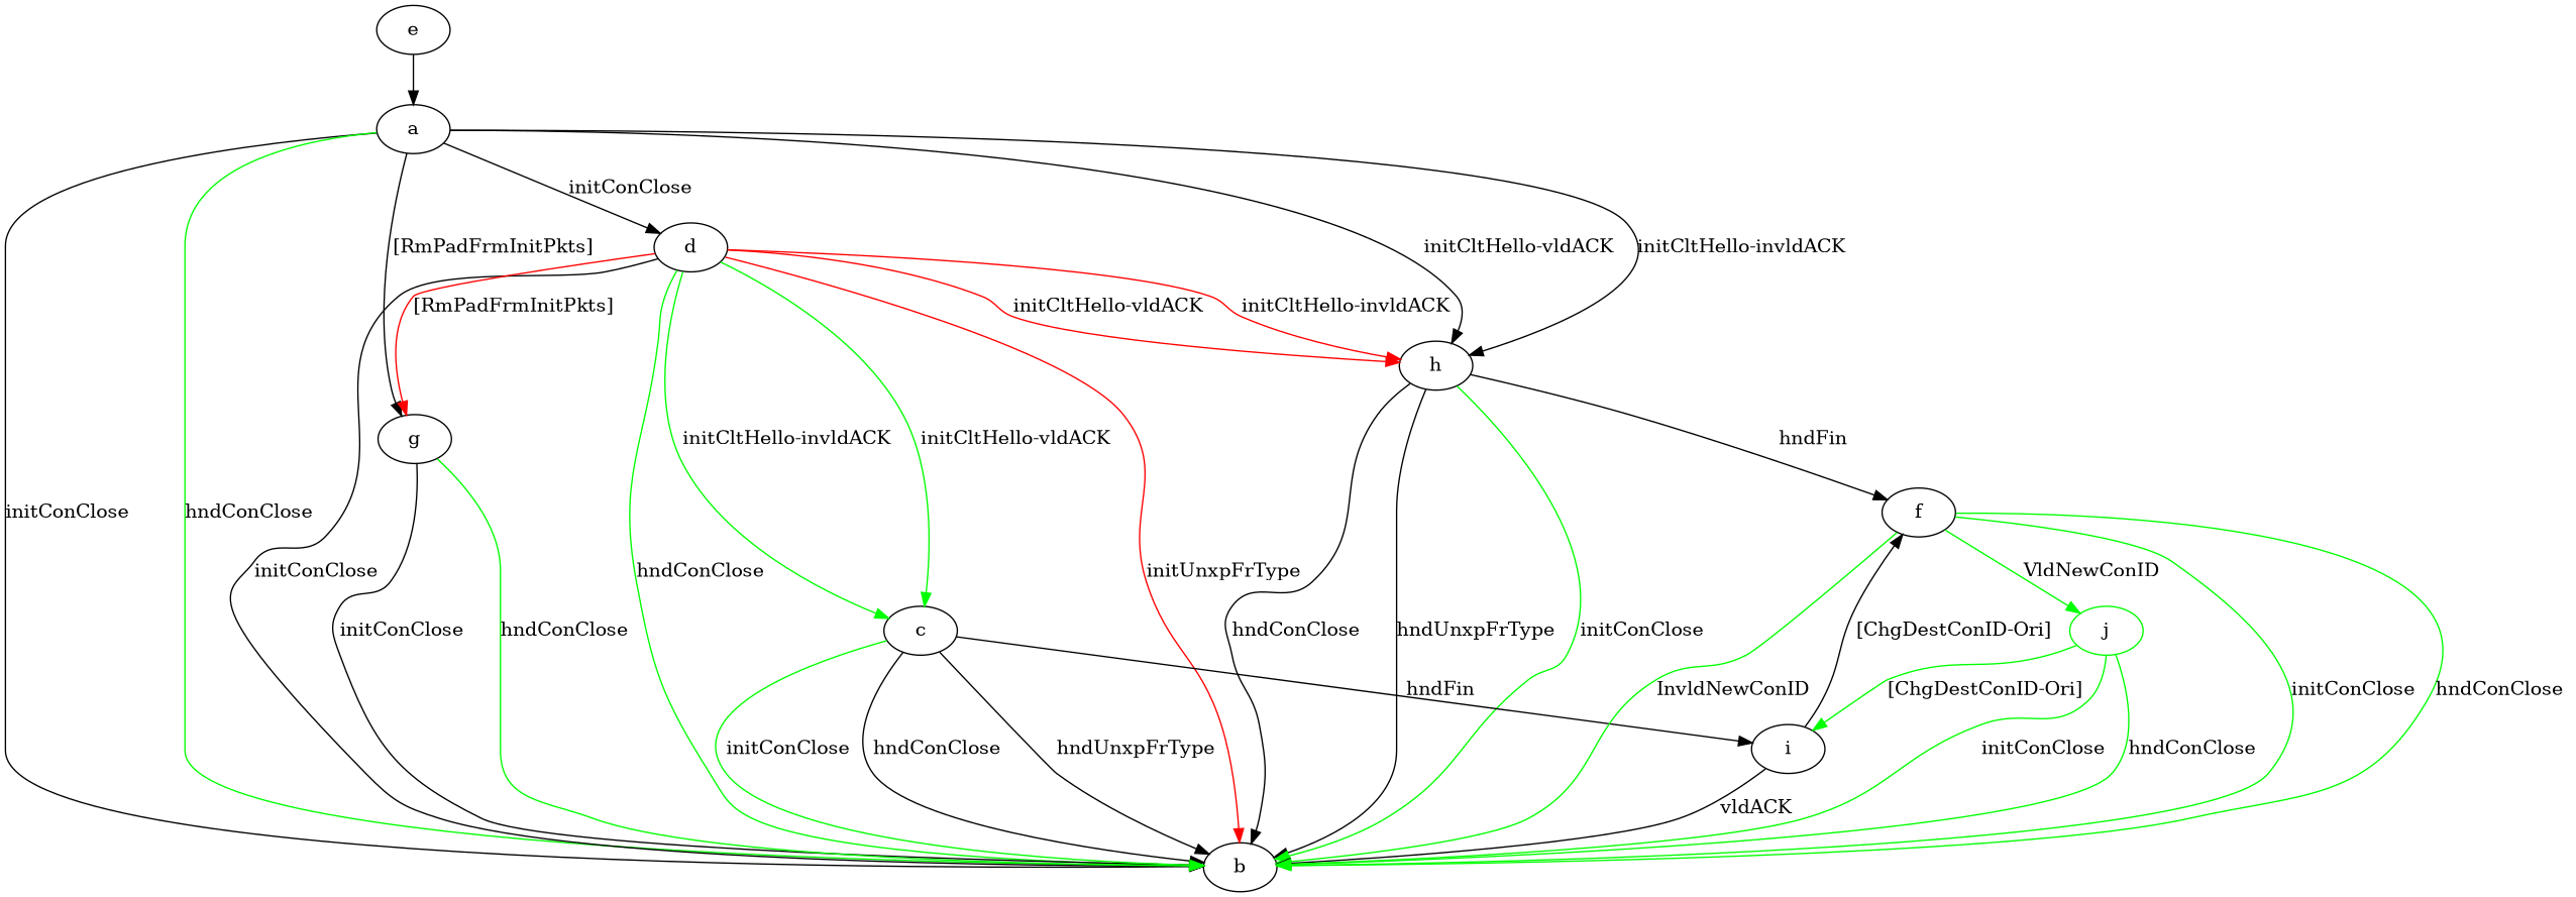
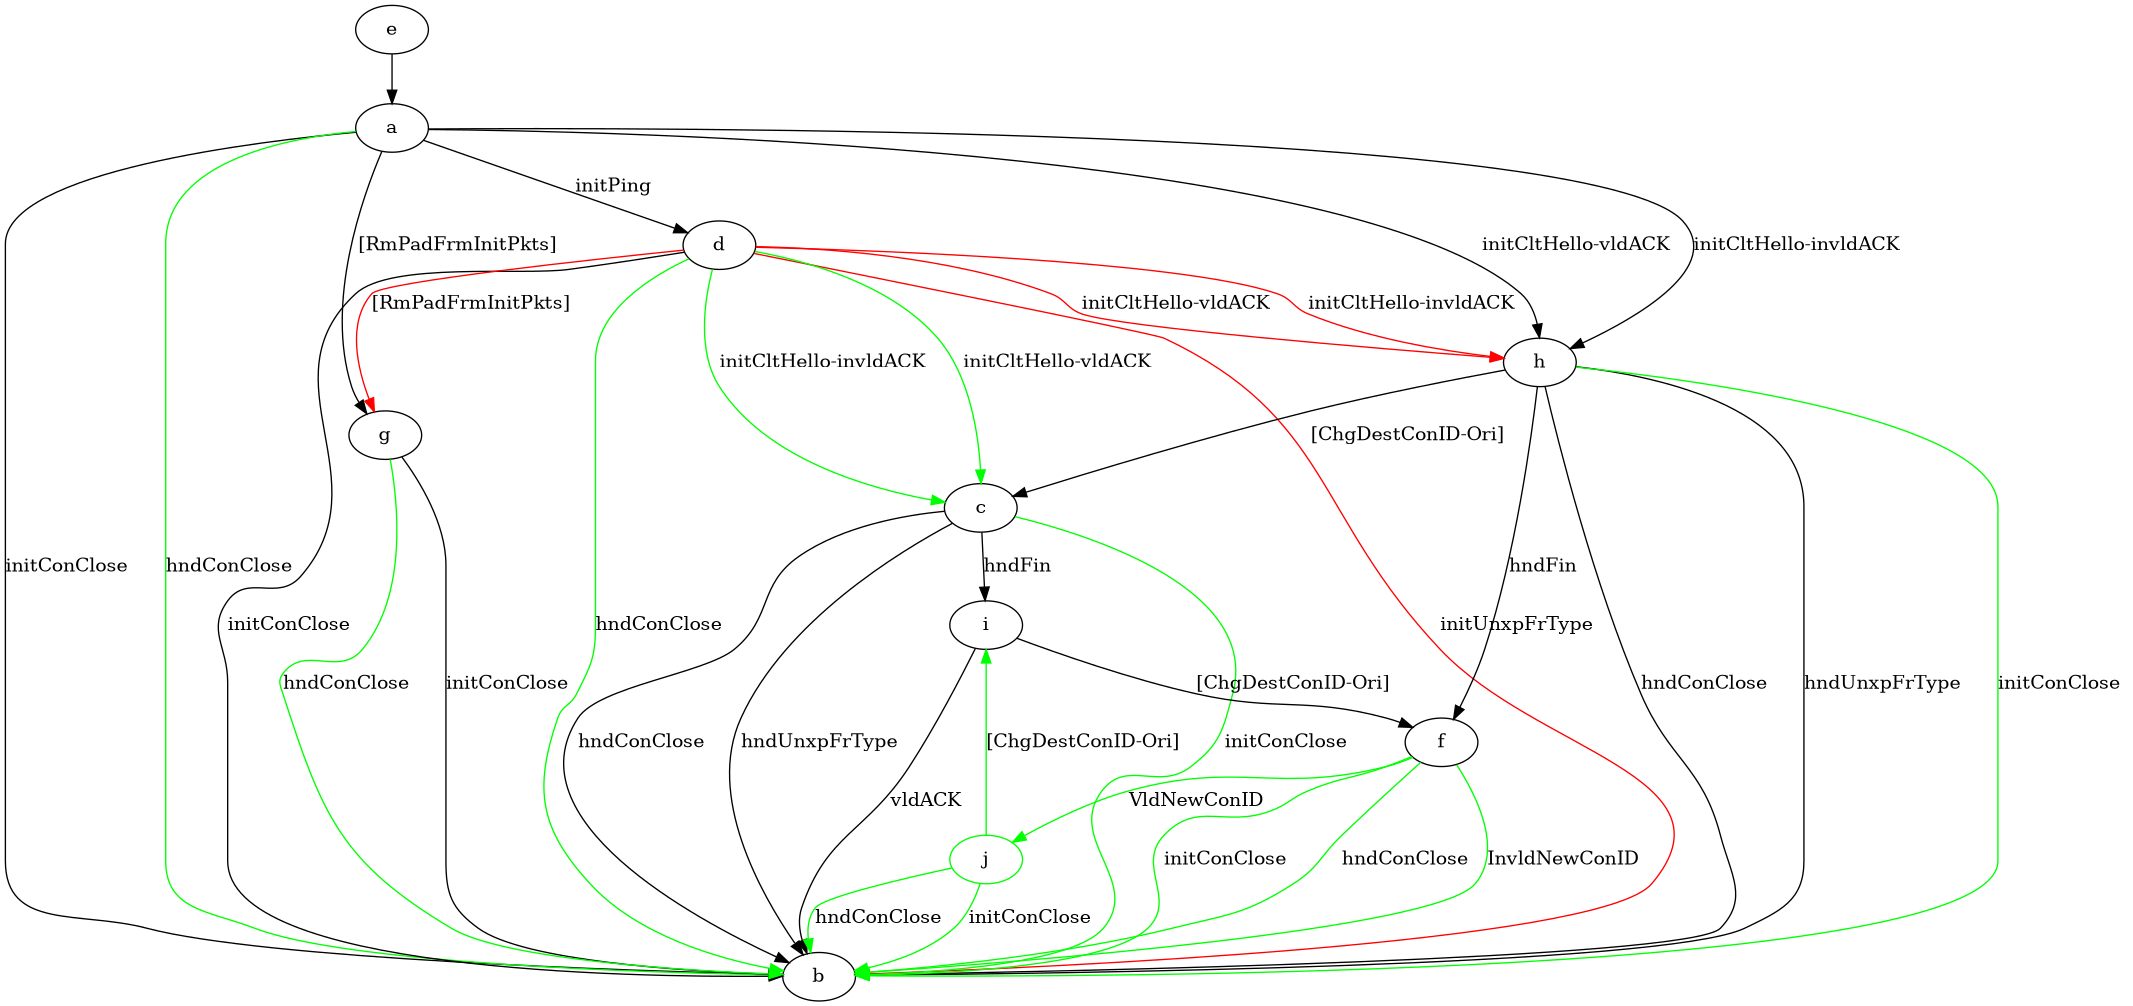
  digraph {
    a
    b
    d
    g
    h
    c
    f
    i
    j [color=green]
    e
    a -> b [label="initConClose "]
    a -> b [color=green label="hndConClose "]
-   a -> d [label="initConClose "]
+   a -> d [label="initPing "]
    a -> g [label="[RmPadFrmInitPkts] "]
    a -> h [label="initCltHello-vldACK "]
    a -> h [label="initCltHello-invldACK "]
    d -> b [label="initConClose "]
    d -> b [color=green label="hndConClose "]
    d -> b [color=red label="initUnxpFrType "]
    d -> g [color=red label="[RmPadFrmInitPkts] "]
    d -> h [color=red label="initCltHello-vldACK "]
    d -> h [color=red label="initCltHello-invldACK "]
    d -> c [color=green label="initCltHello-vldACK "]
    d -> c [color=green label="initCltHello-invldACK "]
    g -> b [label="initConClose "]
    g -> b [color=green label="hndConClose "]
    h -> b [label="hndConClose "]
    h -> b [label="hndUnxpFrType "]
    h -> b [color=green label="initConClose "]
+   h -> c [label="[ChgDestConID-Ori] "]
    h -> f [label="hndFin "]
    c -> b [label="hndConClose "]
    c -> b [label="hndUnxpFrType "]
    c -> b [color=green label="initConClose "]
    c -> i [label="hndFin "]
    f -> b [color=green label="initConClose "]
    f -> b [color=green label="hndConClose "]
    f -> b [color=green label="InvldNewConID "]
    f -> j [color=green label="VldNewConID "]
    i -> b [label="vldACK "]
    i -> f [label="[ChgDestConID-Ori] "]
    j -> b [color=green label="initConClose "]
    j -> b [color=green label="hndConClose "]
    j -> i [color=green label="[ChgDestConID-Ori] "]
    e -> a
  }
